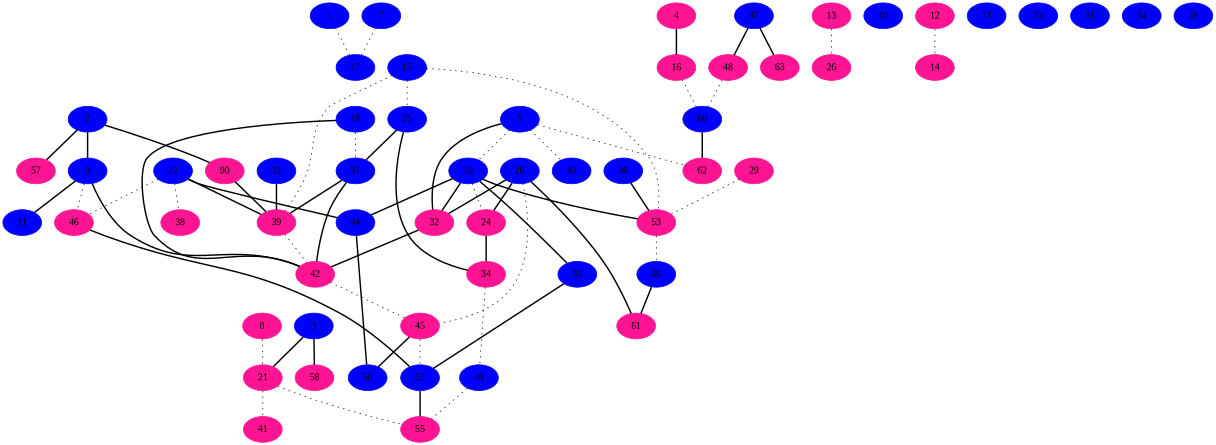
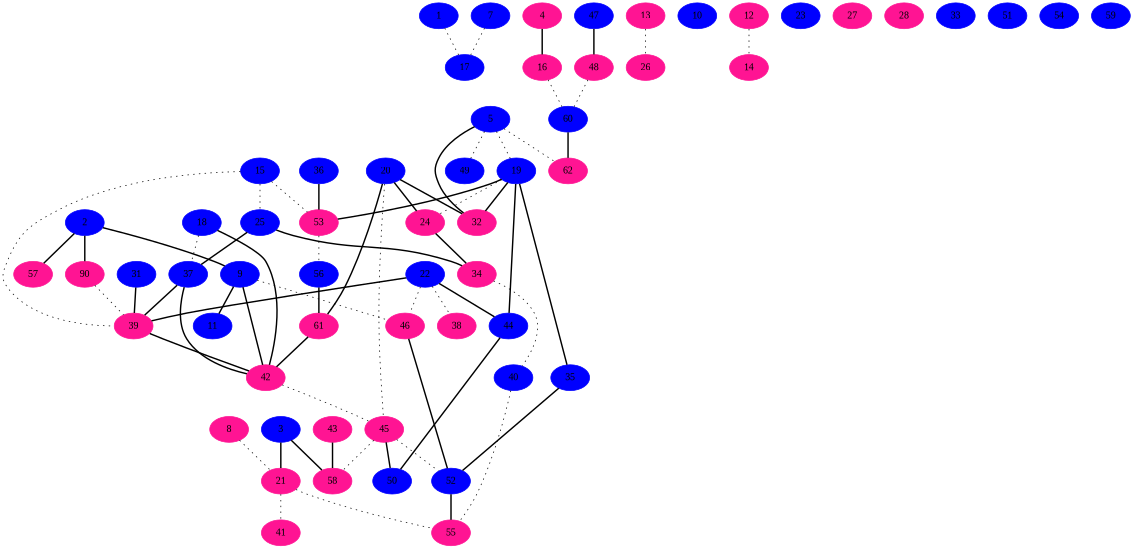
  graph {
    fontname="Liberation Serif"
    node [color=blue fontname="Liberation Serif" style=filled]
    edge [fontname="Liberation Serif" style=bold]
    1
    17
    2
    9
    n5 [color=deeppink label=90]
    57 [color=deeppink]
    11
    42 [color=deeppink]
    46 [color=deeppink]
    39 [color=deeppink]
    21 [color=deeppink]
    3
    58 [color=deeppink]
    41 [color=deeppink]
    55 [color=deeppink]
    4 [color=deeppink]
    16 [color=deeppink]
    26 [color=deeppink]
    5
    19
    32 [color=deeppink]
    49
    62 [color=deeppink]
    53 [color=deeppink]
    24 [color=deeppink]
    35
    44
    25
    37
    34 [color=deeppink]
    36
    7
    8 [color=deeppink]
    45 [color=deeppink]
    52
    10
    12 [color=deeppink]
    14 [color=deeppink]
    13 [color=deeppink]
    15
    56
    60
    18
    50
    20
    61 [color=deeppink]
    22
    38 [color=deeppink]
    23
    40
-   29 [color=deeppink]
+   27 [color=deeppink]
+   28 [color=deeppink]
    31
    33
+   43 [color=deeppink]
    48 [color=deeppink]
    47
-   63 [color=deeppink]
    51
    54
    59
    1 -- 17 [style=dotted]
    2 -- 9
    2 -- n5
    2 -- 57
    9 -- 11
    9 -- 42
    9 -- 46 [style=dotted]
-   n5 -- 39
+   n5 -- 39 [style=dotted]
    42 -- 45 [style=dotted]
    46 -- 52
-   39 -- 42 [style=dotted]
+   39 -- 42
    21 -- 41 [style=dotted]
    21 -- 55 [style=dotted]
    3 -- 21
    3 -- 58
    4 -- 16
    16 -- 60 [style=dotted]
    5 -- 19 [style=dotted]
    5 -- 32
    5 -- 49 [style=dotted]
    5 -- 62 [style=dotted]
    19 -- 32
    19 -- 53
    19 -- 24 [style=dotted]
    19 -- 35
    19 -- 44
-   32 -- 42
+   61 -- 42
    53 -- 56 [style=dotted]
    24 -- 34
    35 -- 52
    44 -- 50
    25 -- 37
    25 -- 34
    37 -- 42
    37 -- 39
    34 -- 40 [style=dotted]
    36 -- 53
    7 -- 17 [style=dotted]
    8 -- 21 [style=dotted]
+   45 -- 58 [style=dotted]
    45 -- 52 [style=dotted]
    45 -- 50
    52 -- 55
    12 -- 14 [style=dotted]
    13 -- 26 [style=dotted]
    15 -- 39 [style=dotted]
    15 -- 53 [style=dotted]
    15 -- 25 [style=dotted]
    56 -- 61
    60 -- 62
    18 -- 42
    18 -- 37 [style=dotted]
    20 -- 32
    20 -- 24
    20 -- 45 [style=dotted]
    20 -- 61
    22 -- 46 [style=dotted]
    22 -- 39
    22 -- 44
    22 -- 38 [style=dotted]
    40 -- 55 [style=dotted]
-   29 -- 53 [style=dotted]
    31 -- 39
+   43 -- 58
    48 -- 60 [style=dotted]
    47 -- 48
-   47 -- 63
  }
